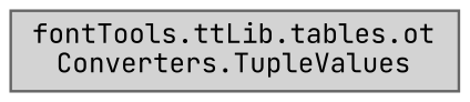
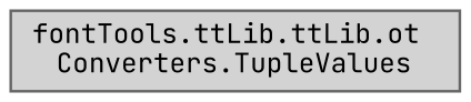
  digraph {
    rankdir=TB
    fontname="JetBrains Mono"
-   n1 [color=gray40 fillcolor=lightgrey fontname="JetBrains Mono" fontsize=10 height=0.2 label="fontTools.ttLib.tables.ot\lConverters.TupleValues" shape=box style=filled width=0.4]
+   n1 [color=gray40 fillcolor=lightgrey fontname="JetBrains Mono" fontsize=10 height=0.2 label="fontTools.ttLib.ttLib.ot\lConverters.TupleValues" shape=box style=filled width=0.4]
  }
